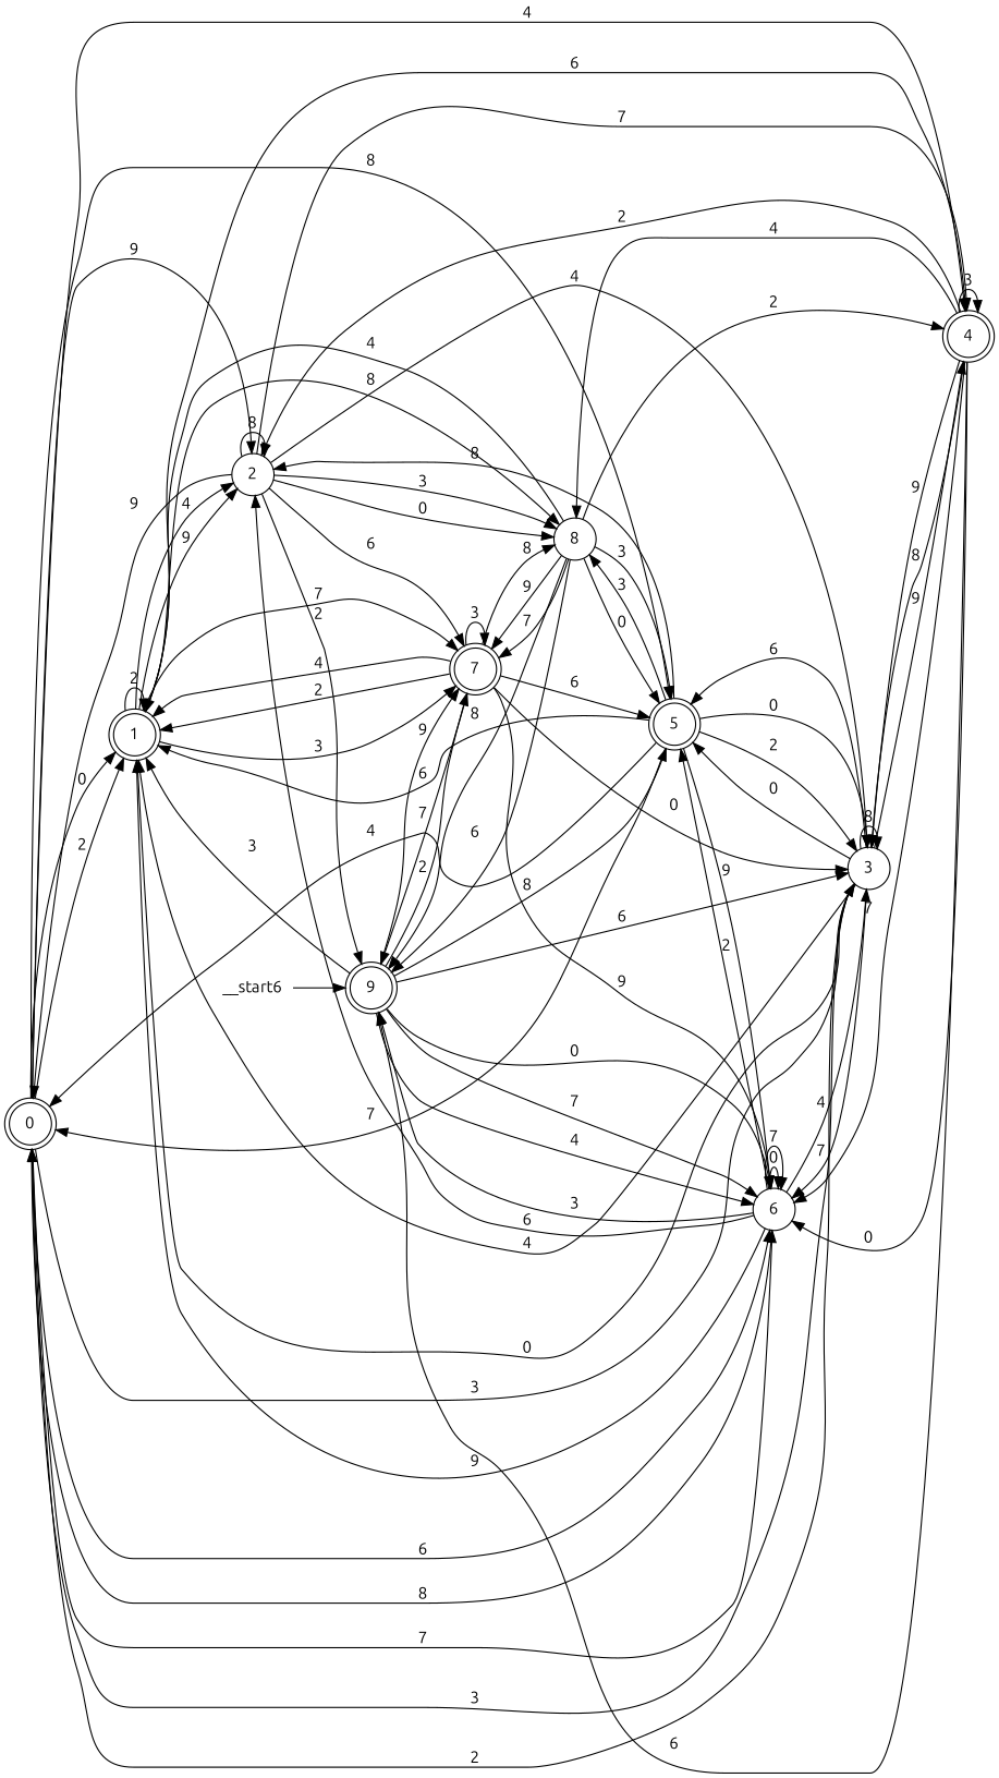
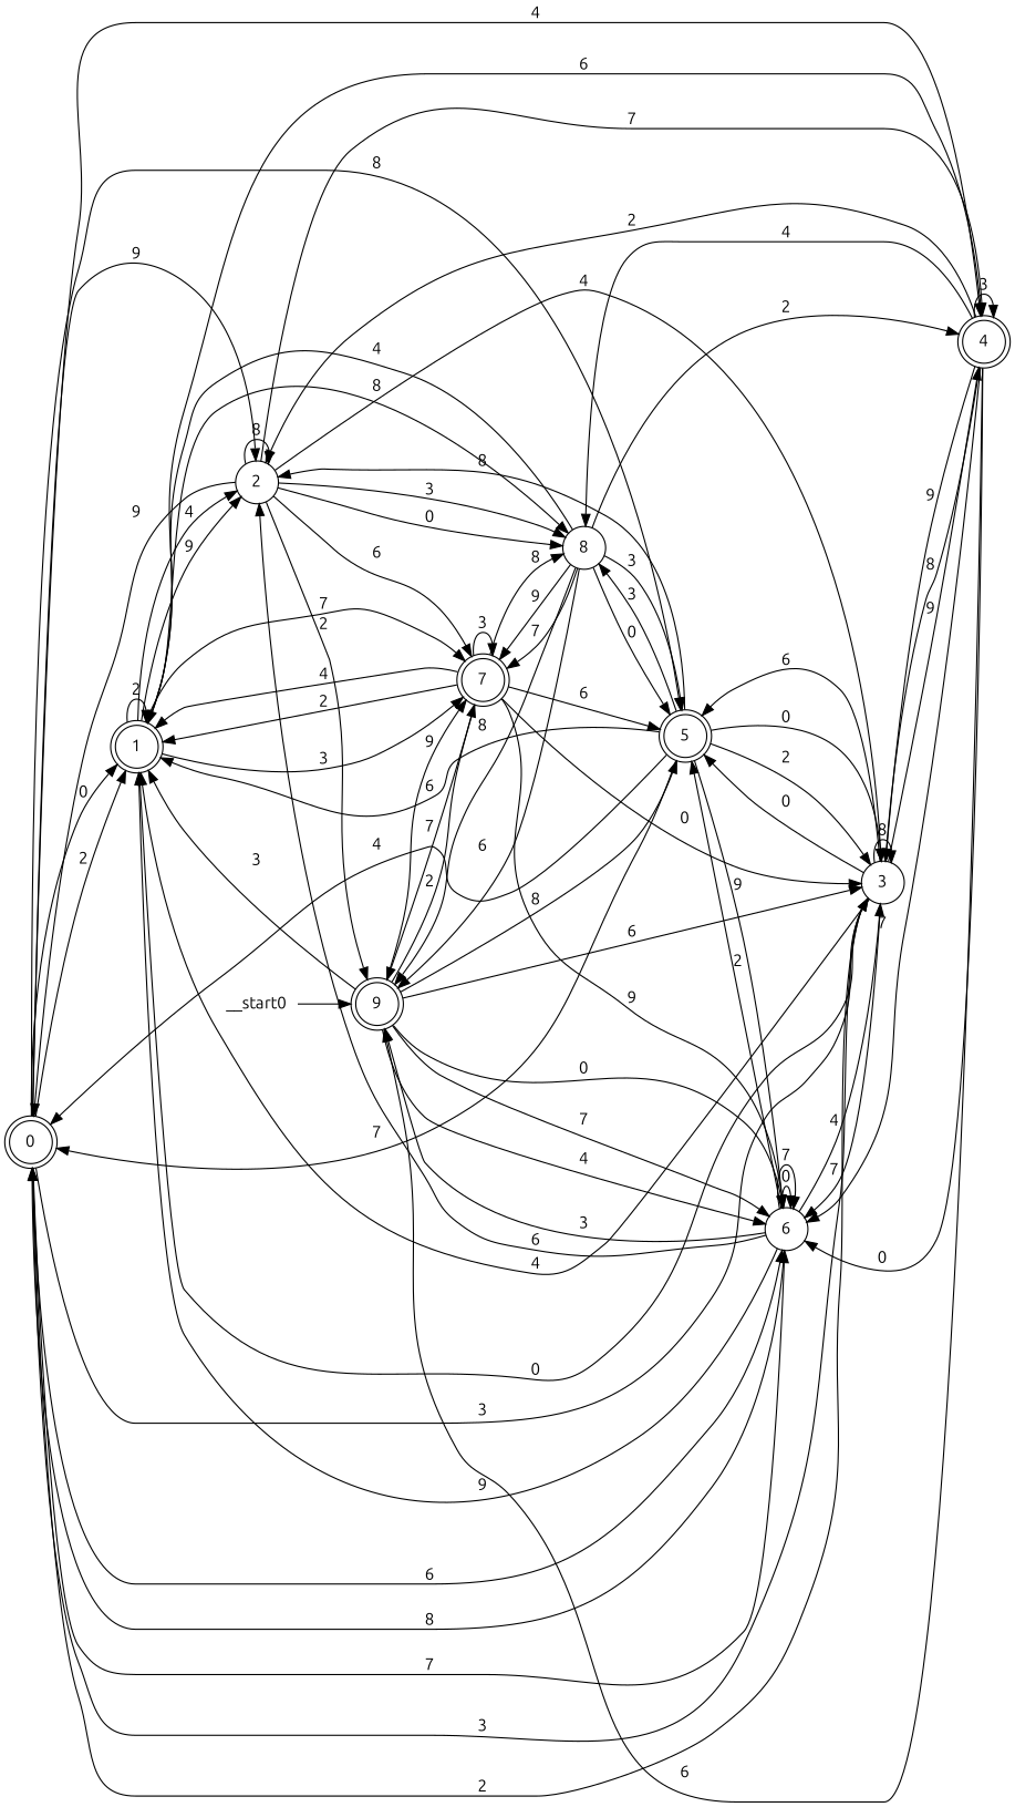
  digraph {
    fontname=Ubuntu
    rankdir=LR
    node [fontname=Ubuntu shape=doublecircle]
    edge [fontname=Ubuntu]
    n1 [label=0]
    n2 [label=1]
    n3 [label=2 shape=circle]
    n4 [label=3 shape=circle]
    n5 [label=4]
    n6 [label=5]
    n7 [label=6 shape=circle]
    n8 [label=7]
    n9 [label=8 shape=circle]
    n10 [label=9]
-   __start0 [height=0 shape=none width=0 label=__start6]
+   __start0 [height=0 shape=none width=0]
    n1 -> n2 [label=0]
    n1 -> n2 [label=2]
    n1 -> n3 [label=9]
    n1 -> n4 [label=3]
    n1 -> n5 [label=4]
    n1 -> n6 [label=8]
    n1 -> n7 [label=7]
    n1 -> n7 [label=6]
    n2 -> n2 [label=2]
    n2 -> n3 [label=9]
    n2 -> n3 [label=4]
    n2 -> n4 [label=0]
    n2 -> n5 [label=6]
    n2 -> n8 [label=3]
    n2 -> n8 [label=7]
    n2 -> n9 [label=8]
    n3 -> n1 [label=9]
    n3 -> n3 [label=8]
    n3 -> n4 [label=4]
    n3 -> n5 [label=7]
    n3 -> n8 [label=6]
    n3 -> n9 [label=0]
    n3 -> n9 [label=3]
    n3 -> n10 [label=2]
    n4 -> n1 [label=3]
    n4 -> n1 [label=2]
    n4 -> n2 [label=4]
    n4 -> n4 [label=8]
    n4 -> n5 [label=9]
    n4 -> n6 [label=0]
    n4 -> n6 [label=6]
    n4 -> n7 [label=7]
    n5 -> n3 [label=2]
    n5 -> n4 [label=9]
    n5 -> n4 [label=8]
    n5 -> n5 [label=3]
    n5 -> n7 [label=0]
    n5 -> n7 [label=7]
    n5 -> n9 [label=4]
    n5 -> n10 [label=6]
    n6 -> n1 [label=4]
    n6 -> n1 [label=7]
    n6 -> n2 [label=6]
    n6 -> n3 [label=8]
    n6 -> n4 [label=0]
    n6 -> n4 [label=2]
    n6 -> n7 [label=9]
    n6 -> n9 [label=3]
    n7 -> n1 [label=8]
    n7 -> n2 [label=9]
    n7 -> n3 [label=6]
    n7 -> n4 [label=4]
    n7 -> n6 [label=2]
    n7 -> n7 [label=0]
    n7 -> n7 [label=7]
    n7 -> n10 [label=3]
    n8 -> n2 [label=4]
    n8 -> n2 [label=2]
    n8 -> n4 [label=0]
    n8 -> n6 [label=6]
    n8 -> n7 [label=9]
    n8 -> n8 [label=3]
    n8 -> n9 [label=8]
    n8 -> n10 [label=7]
    n9 -> n2 [label=4]
    n9 -> n5 [label=2]
    n9 -> n6 [label=0]
    n9 -> n6 [label=3]
    n9 -> n8 [label=9]
    n9 -> n8 [label=7]
    n9 -> n10 [label=8]
    n9 -> n10 [label=6]
    n10 -> n2 [label=3]
    n10 -> n4 [label=6]
    n10 -> n6 [label=8]
    n10 -> n7 [label=0]
    n10 -> n7 [label=4]
    n10 -> n7 [label=7]
    n10 -> n8 [label=9]
    n10 -> n8 [label=2]
    __start0 -> n10
  }
